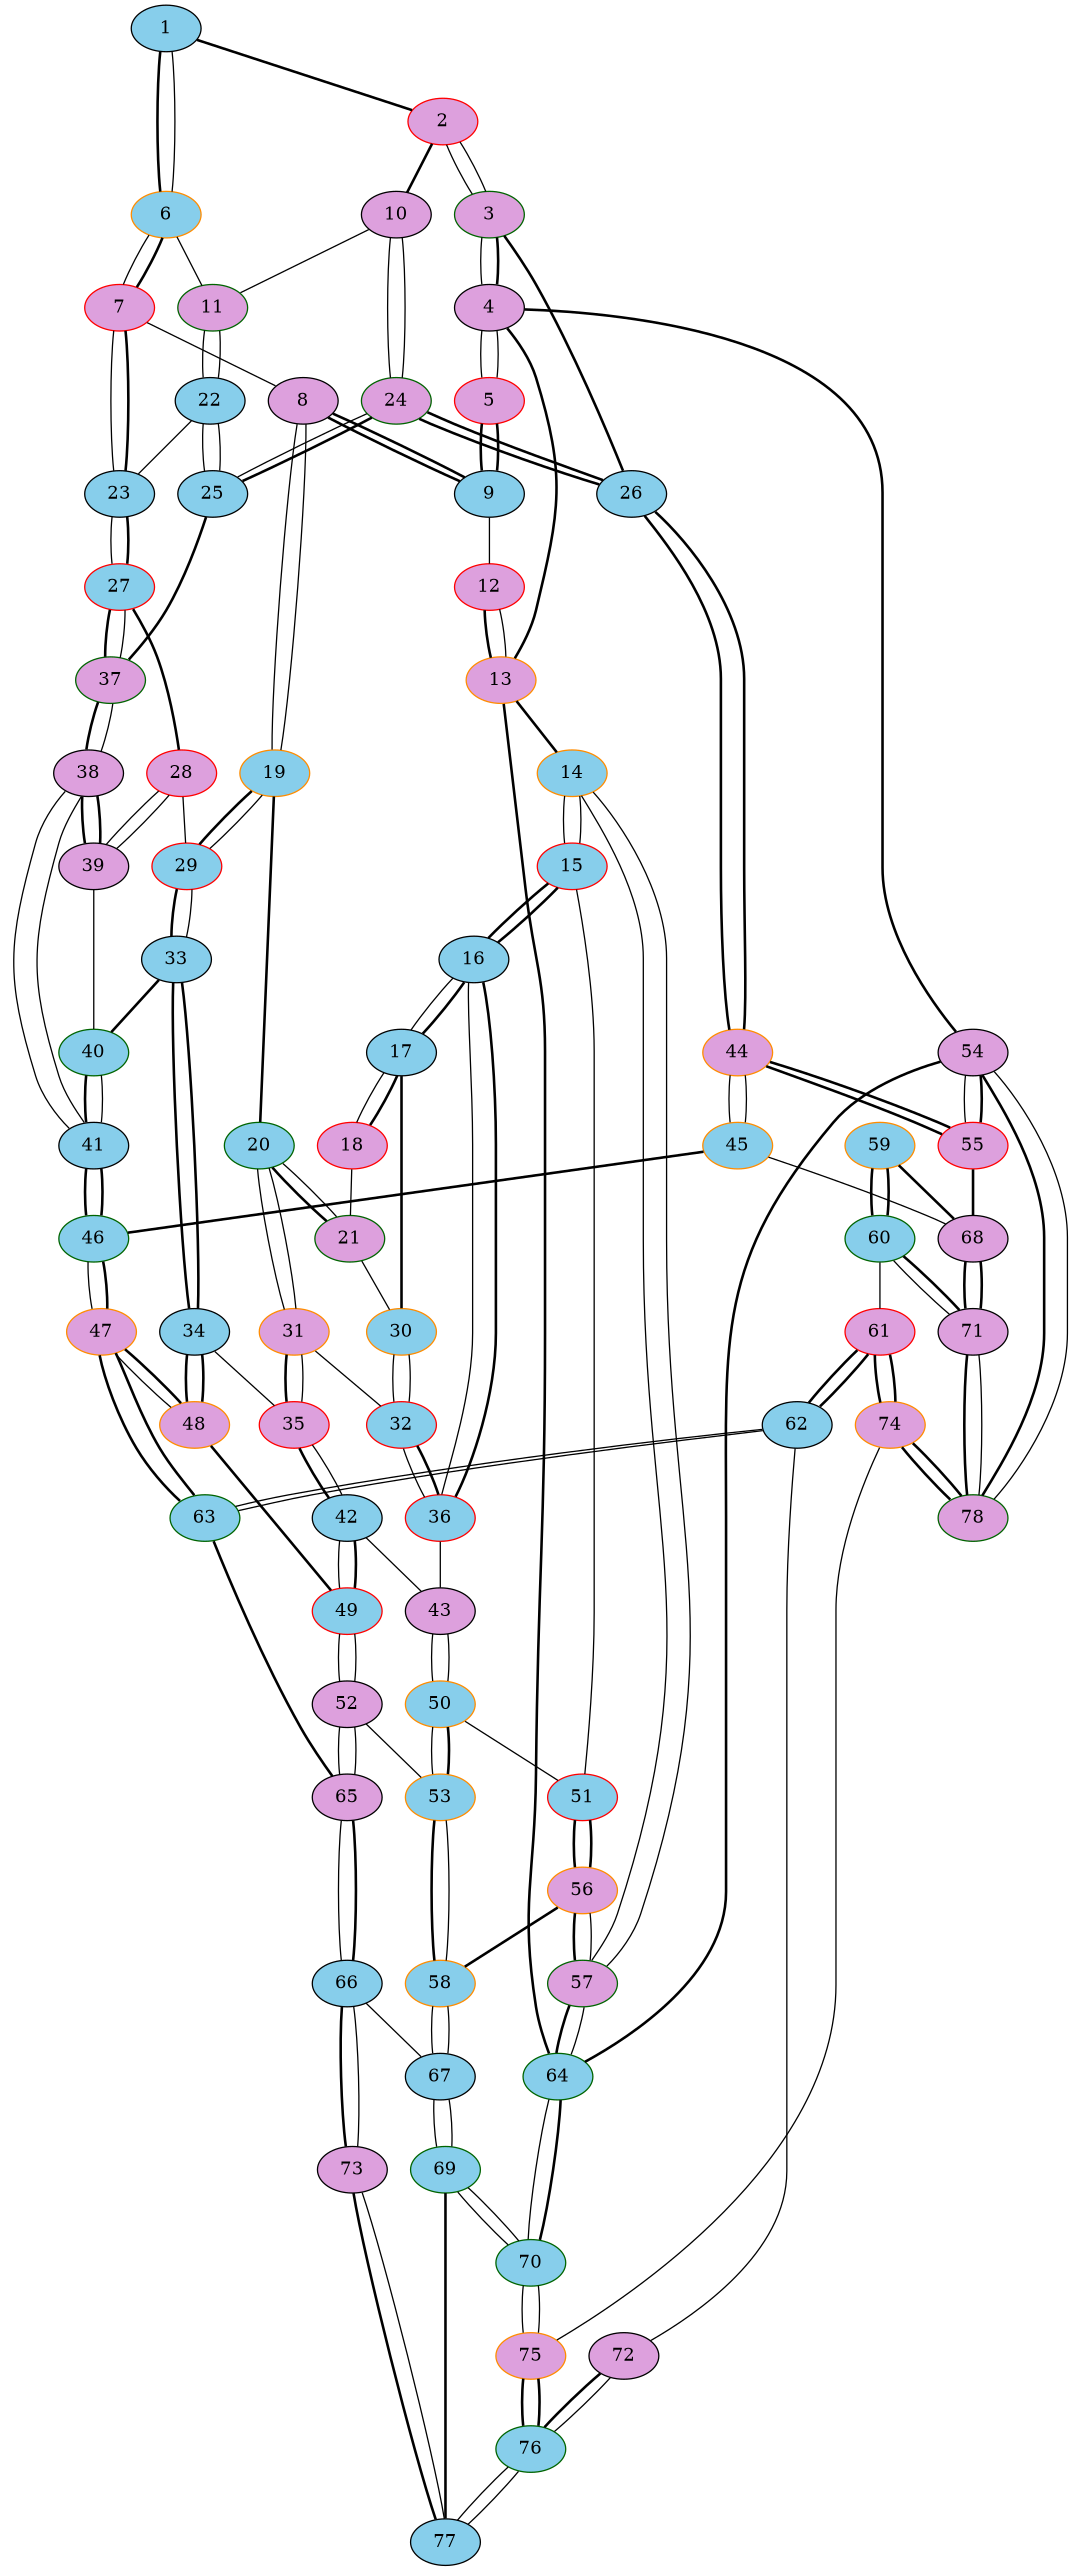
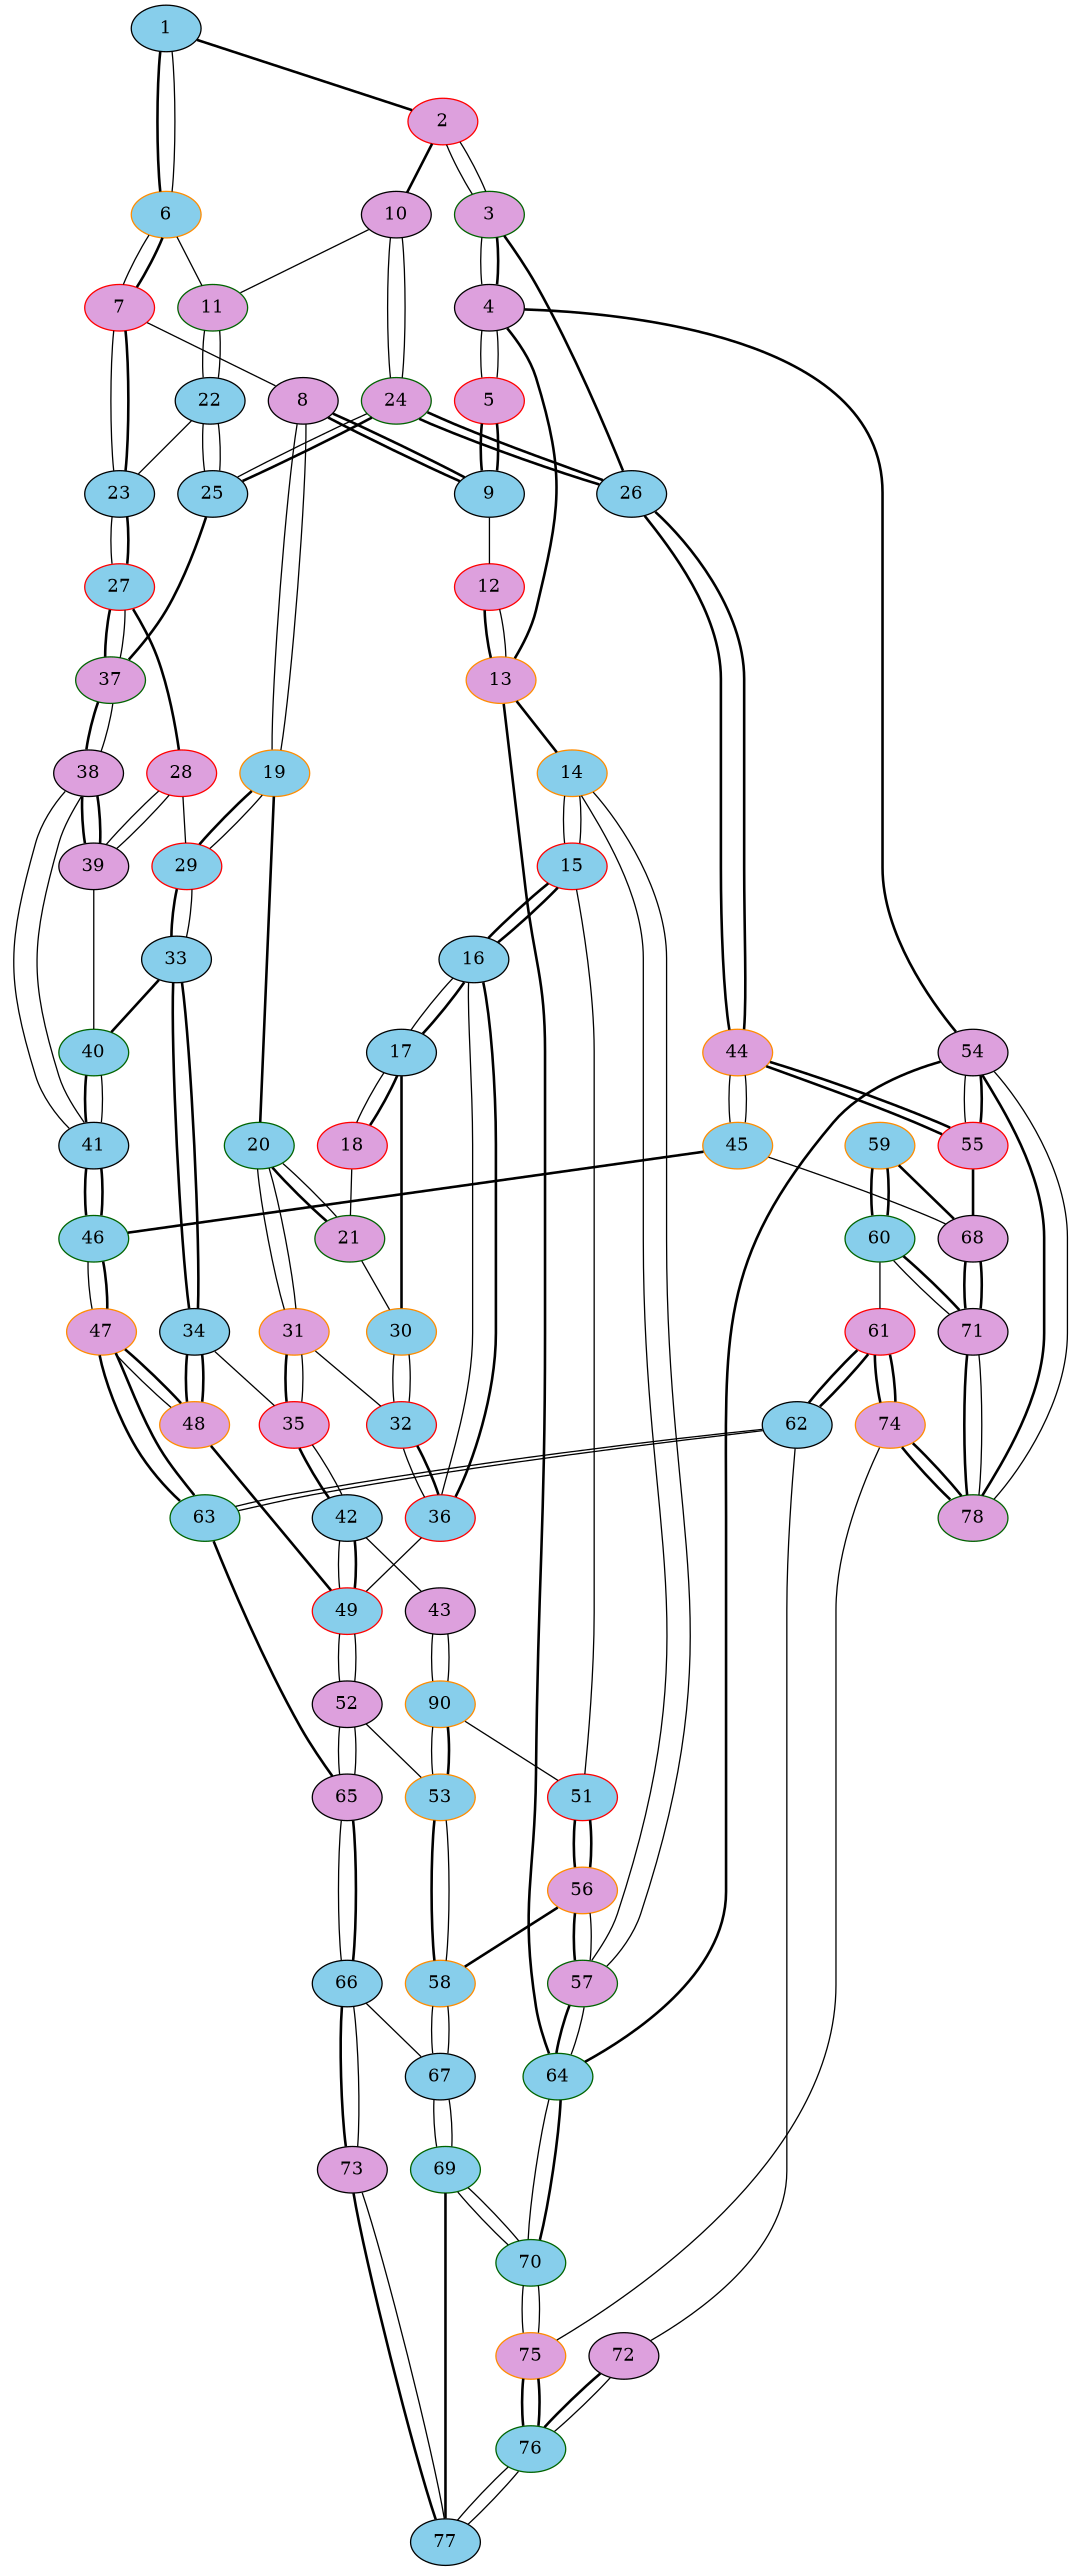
  graph {
    node [color=black fillcolor=skyblue style=filled]
    edge [style=solid]
    2 [color=red fillcolor=plum]
    1
    6 [color=darkorange]
    3 [color=darkgreen fillcolor=plum]
    10 [fillcolor=plum]
    7 [color=red fillcolor=plum]
    11 [color=darkgreen fillcolor=plum]
    4 [fillcolor=plum]
    26
    24 [color=darkgreen fillcolor=plum]
    5 [color=red fillcolor=plum]
    13 [color=darkorange fillcolor=plum]
    54 [fillcolor=plum]
    44 [color=darkorange fillcolor=plum]
    9
    14 [color=darkorange]
    64 [color=darkgreen]
    55 [color=red fillcolor=plum]
    78 [color=darkgreen fillcolor=plum]
    12 [color=red fillcolor=plum]
    8 [fillcolor=plum]
    23
    22
    19 [color=darkorange]
    27 [color=red]
    20 [color=darkgreen]
    29 [color=red]
    25
    15 [color=red]
    57 [color=darkgreen fillcolor=plum]
    70 [color=darkgreen]
    16
    51 [color=red]
    17
    36 [color=red]
    56 [color=darkorange fillcolor=plum]
    18 [color=red fillcolor=plum]
    30 [color=darkorange]
    43 [fillcolor=plum]
    21 [color=darkgreen fillcolor=plum]
    32 [color=red]
    31 [color=darkorange fillcolor=plum]
    33
    35 [color=red fillcolor=plum]
    37 [color=darkgreen fillcolor=plum]
    28 [color=red fillcolor=plum]
    38 [fillcolor=plum]
    45 [color=darkorange]
    39 [fillcolor=plum]
    40 [color=darkgreen]
    34
    42
    48 [color=darkorange fillcolor=plum]
    41
    49 [color=red]
-   50 [color=darkorange]
+   50 [color=darkorange label=90]
    46 [color=darkgreen]
    47 [color=darkorange fillcolor=plum]
    52 [fillcolor=plum]
    53 [color=darkorange]
    68 [fillcolor=plum]
    59 [color=darkorange]
    60 [color=darkgreen]
    63 [color=darkgreen]
    65 [fillcolor=plum]
    58 [color=darkorange]
    66
    67
    71 [fillcolor=plum]
    69 [color=darkgreen]
    61 [color=red fillcolor=plum]
    62
    74 [color=darkorange fillcolor=plum]
    72 [fillcolor=plum]
    75 [color=darkorange fillcolor=plum]
    76 [color=darkgreen]
    73 [fillcolor=plum]
    77
    2 -- 3
    2 -- 3
    2 -- 10 [style=bold]
    1 -- 2 [style=bold]
    1 -- 6 [style=bold]
    1 -- 6
    6 -- 7
    6 -- 7 [style=bold]
    6 -- 11
    3 -- 4
    3 -- 4 [style=bold]
    3 -- 26 [style=bold]
    10 -- 11
    10 -- 24
    10 -- 24
    7 -- 8
    7 -- 23
    7 -- 23 [style=bold]
    11 -- 22
    11 -- 22
    4 -- 5
    4 -- 5
    4 -- 13 [style=bold]
    4 -- 54 [style=bold]
    26 -- 44 [style=bold]
    26 -- 44 [style=bold]
    24 -- 26 [style=bold]
    24 -- 26 [style=bold]
    24 -- 25
    24 -- 25 [style=bold]
    5 -- 9 [style=bold]
    5 -- 9 [style=bold]
    13 -- 14 [style=bold]
    13 -- 64 [style=bold]
    54 -- 64 [style=bold]
    54 -- 55
    54 -- 55 [style=bold]
    54 -- 78 [style=bold]
    54 -- 78
    44 -- 55 [style=bold]
    44 -- 55 [style=bold]
    44 -- 45
    44 -- 45
    9 -- 12
    14 -- 15
    14 -- 15
    14 -- 57
    14 -- 57
    64 -- 70
    64 -- 70 [style=bold]
    55 -- 68 [style=bold]
    12 -- 13 [style=bold]
    12 -- 13
    8 -- 9 [style=bold]
    8 -- 9 [style=bold]
    8 -- 19
    8 -- 19
    23 -- 27
    23 -- 27 [style=bold]
    22 -- 23
    22 -- 25
    22 -- 25
    19 -- 20 [style=bold]
    19 -- 29 [style=bold]
    19 -- 29
    27 -- 37 [style=bold]
    27 -- 37
    27 -- 28 [style=bold]
    20 -- 21 [style=bold]
    20 -- 21
    20 -- 31
    20 -- 31
    29 -- 33 [style=bold]
    29 -- 33
    25 -- 37 [style=bold]
    15 -- 16 [style=bold]
    15 -- 16 [style=bold]
    15 -- 51
    57 -- 64 [style=bold]
    57 -- 64
    70 -- 75
    70 -- 75
    16 -- 17
    16 -- 17 [style=bold]
    16 -- 36
    16 -- 36 [style=bold]
    51 -- 56 [style=bold]
    51 -- 56 [style=bold]
    17 -- 18
    17 -- 18 [style=bold]
    17 -- 30 [style=bold]
-   36 -- 43
+   36 -- 49
    56 -- 57 [style=bold]
    56 -- 57
    56 -- 58 [style=bold]
    18 -- 21
    30 -- 32
    30 -- 32
    43 -- 50
    43 -- 50
    21 -- 30
    32 -- 36
    32 -- 36 [style=bold]
    31 -- 32
    31 -- 35 [style=bold]
    31 -- 35
    33 -- 40 [style=bold]
    33 -- 34 [style=bold]
    33 -- 34 [style=bold]
    35 -- 42 [style=bold]
    35 -- 42
    37 -- 38 [style=bold]
    37 -- 38
    28 -- 29
    28 -- 39
    28 -- 39
    38 -- 39 [style=bold]
    38 -- 39 [style=bold]
    38 -- 41
    38 -- 41
    45 -- 46 [style=bold]
    45 -- 68
    39 -- 40
    40 -- 41 [style=bold]
    40 -- 41
    34 -- 35
    34 -- 48 [style=bold]
    34 -- 48 [style=bold]
    42 -- 43
    42 -- 49
    42 -- 49 [style=bold]
    48 -- 49 [style=bold]
    41 -- 46 [style=bold]
    41 -- 46 [style=bold]
    49 -- 52
    49 -- 52
    50 -- 51
    50 -- 53
    50 -- 53 [style=bold]
    46 -- 47
    46 -- 47 [style=bold]
    47 -- 48
    47 -- 48 [style=bold]
    47 -- 63 [style=bold]
    47 -- 63 [style=bold]
    52 -- 53
    52 -- 65
    52 -- 65
    53 -- 58 [style=bold]
    53 -- 58
    68 -- 71 [style=bold]
    68 -- 71 [style=bold]
    59 -- 68 [style=bold]
    59 -- 60 [style=bold]
    59 -- 60 [style=bold]
    60 -- 71
    60 -- 71 [style=bold]
    60 -- 61
    63 -- 65 [style=bold]
    65 -- 66
    65 -- 66 [style=bold]
    58 -- 67
    58 -- 67
    66 -- 67
    66 -- 73 [style=bold]
    66 -- 73
    67 -- 69
    67 -- 69
    71 -- 78 [style=bold]
    71 -- 78
    69 -- 70
    69 -- 70
    69 -- 77 [style=bold]
    61 -- 62 [style=bold]
    61 -- 62 [style=bold]
    61 -- 74 [style=bold]
    61 -- 74 [style=bold]
    62 -- 63
    62 -- 63
    62 -- 72
    74 -- 78 [style=bold]
    74 -- 78 [style=bold]
    74 -- 75
    72 -- 76 [style=bold]
    72 -- 76
    75 -- 76 [style=bold]
    75 -- 76 [style=bold]
    76 -- 77
    76 -- 77
    73 -- 77 [style=bold]
    73 -- 77
  }
